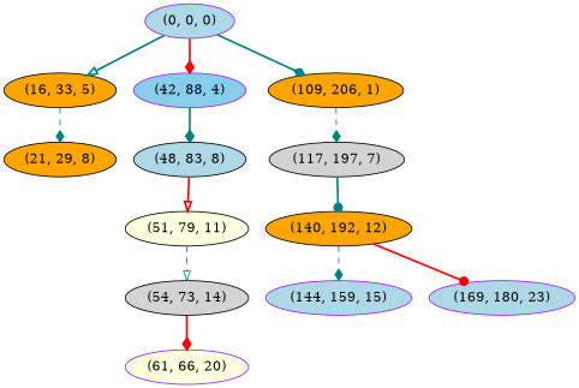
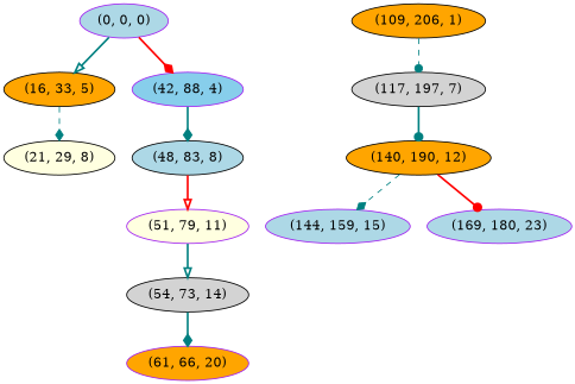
  digraph {
    node [color=black fillcolor=lightblue style=filled]
    edge [arrowhead=diamond color=teal style=bold]
    "(0, 0, 0)" [color=purple]
    "(16, 33, 5)" [fillcolor=orange]
    "(42, 88, 4)" [color=purple fillcolor=skyblue]
    "(109, 206, 1)" [fillcolor=orange]
-   "(21, 29, 8)" [fillcolor=orange]
+   "(21, 29, 8)" [fillcolor=lightyellow]
    "(48, 83, 8)"
    "(117, 197, 7)" [fillcolor=lightgrey]
-   "(51, 79, 11)" [fillcolor=lightyellow]
+   "(51, 79, 11)" [color=purple fillcolor=lightyellow]
    "(54, 73, 14)" [fillcolor=lightgrey]
-   "(61, 66, 20)" [color=purple fillcolor=lightyellow]
-   "(140, 192, 12)" [fillcolor=orange]
+   "(61, 66, 20)" [color=purple fillcolor=orange]
+   "(140, 192, 12)" [fillcolor=orange label="(140, 190, 12)"]
    n12 [color=purple label="(144, 159, 15)"]
    "(169, 180, 23)" [color=purple]
    "(0, 0, 0)" -> "(16, 33, 5)" [arrowhead=onormal]
    "(0, 0, 0)" -> "(42, 88, 4)" [color=red]
-   "(0, 0, 0)" -> "(109, 206, 1)"
    "(16, 33, 5)" -> "(21, 29, 8)" [style=dashed]
    "(42, 88, 4)" -> "(48, 83, 8)"
-   "(109, 206, 1)" -> "(117, 197, 7)" [style=dashed]
+   "(109, 206, 1)" -> "(117, 197, 7)" [arrowhead=dot style=dashed]
    "(48, 83, 8)" -> "(51, 79, 11)" [arrowhead=onormal color=red]
    "(117, 197, 7)" -> "(140, 192, 12)" [arrowhead=dot]
-   "(51, 79, 11)" -> "(54, 73, 14)" [arrowhead=onormal style=dashed]
-   "(54, 73, 14)" -> "(61, 66, 20)" [color=red]
+   "(51, 79, 11)" -> "(54, 73, 14)" [arrowhead=onormal]
+   "(54, 73, 14)" -> "(61, 66, 20)"
    "(140, 192, 12)" -> n12 [style=dashed]
    "(140, 192, 12)" -> "(169, 180, 23)" [arrowhead=dot color=red]
  }
